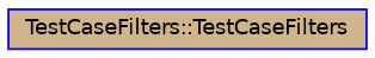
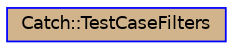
  digraph {
    rankdir=LR
-   n1 [color=blue fillcolor=tan fontname=Helvetica fontsize=10 height=0.2 label="TestCaseFilters::TestCaseFilters" shape=record style=filled width=0.4]
+   n1 [color=blue fillcolor=tan fontname=Helvetica fontsize=10 height=0.2 label="Catch::TestCaseFilters" shape=record style=filled width=0.4]
  }
